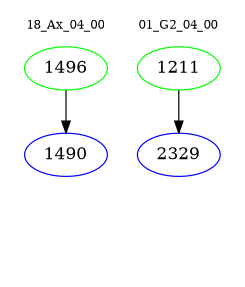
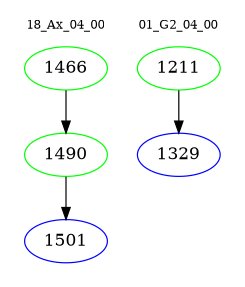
  digraph {
    node [color=green]
    edge [color=black]
-   n1 [label=1496]
-   n2 [color=blue label=1490]
+   n1 [label=1466]
+   n2 [label=1490]
+   n3 [color=blue label=1501]
    n4 [label=1211]
-   n5 [color=blue label=2329]
+   n5 [color=blue label=1329]
    subgraph cluster_1 {
      color=white
      fontsize=10
      label="18_Ax_04_00"
      n1
      n2
+     n3
    }
    subgraph cluster_2 {
      color=white
      fontsize=10
      label="01_G2_04_00"
      n4
      n5
    }
    n1 -> n2
+   n2 -> n3
    n4 -> n5
  }
